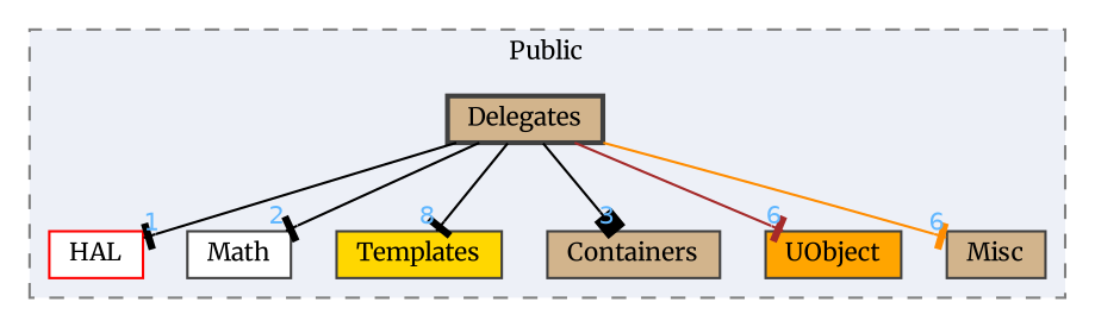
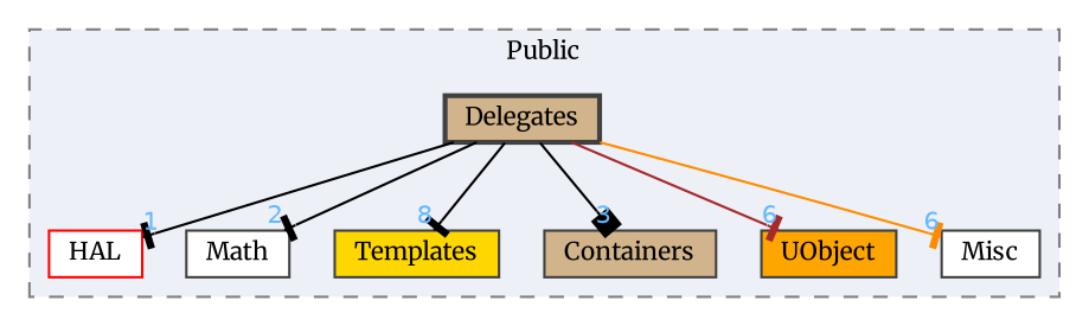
  digraph {
    compound=true
    fontname=Merriweather
    node [color=grey25 fillcolor=white fontname=Merriweather fontsize=10 shape=box style=filled]
    edge [arrowhead=tee color=black fontcolor=steelblue1 fontname=Merriweather fontsize=10 headlabel=6 labeldistance=1.5 labelfontname=Helvetica labelfontsize=10]
    n1 [color=red height=0.2 label=HAL width=0.4]
    n2 [height=0.2 label=Math width=0.4]
    n3 [fillcolor=gold height=0.2 label=Templates width=0.4]
    n4 [fillcolor=tan height=0.2 label=Containers width=0.4]
    n5 [fillcolor=orange height=0.2 label=UObject width=0.4]
-   n6 [fillcolor=tan height=0.2 label=Misc width=0.4]
+   n6 [height=0.2 label=Misc width=0.4]
    n7 [fillcolor=tan height=0.2 label=Delegates style="filled,bold" width=0.4]
    subgraph cluster_1 {
      bgcolor="#edf0f7"
      fontsize=10
      label=Public
      pencolor=grey50
      style="filled,dashed"
      n1
      n2
      n3
      n4
      n5
      n6
      n7
    }
    n7 -> n1 [headlabel=1]
    n7 -> n2 [headlabel=2]
    n7 -> n3 [headlabel=8]
    n7 -> n4 [arrowhead=box headlabel=3]
    n7 -> n5 [color=brown]
    n7 -> n6 [color=darkorange]
  }
